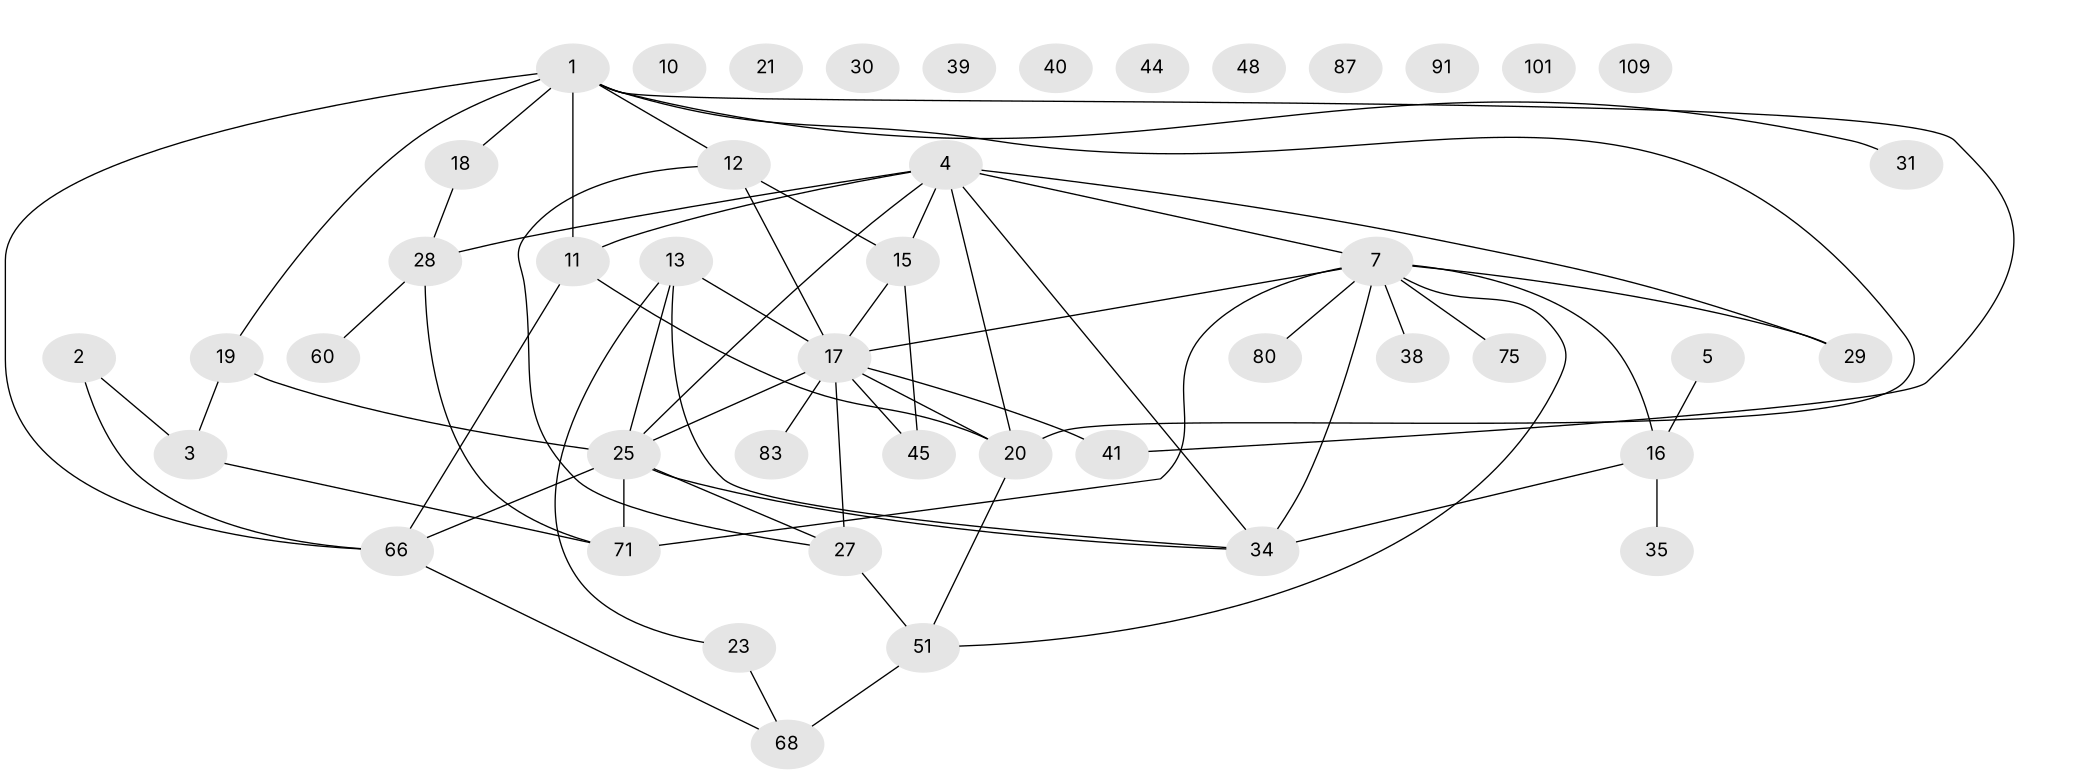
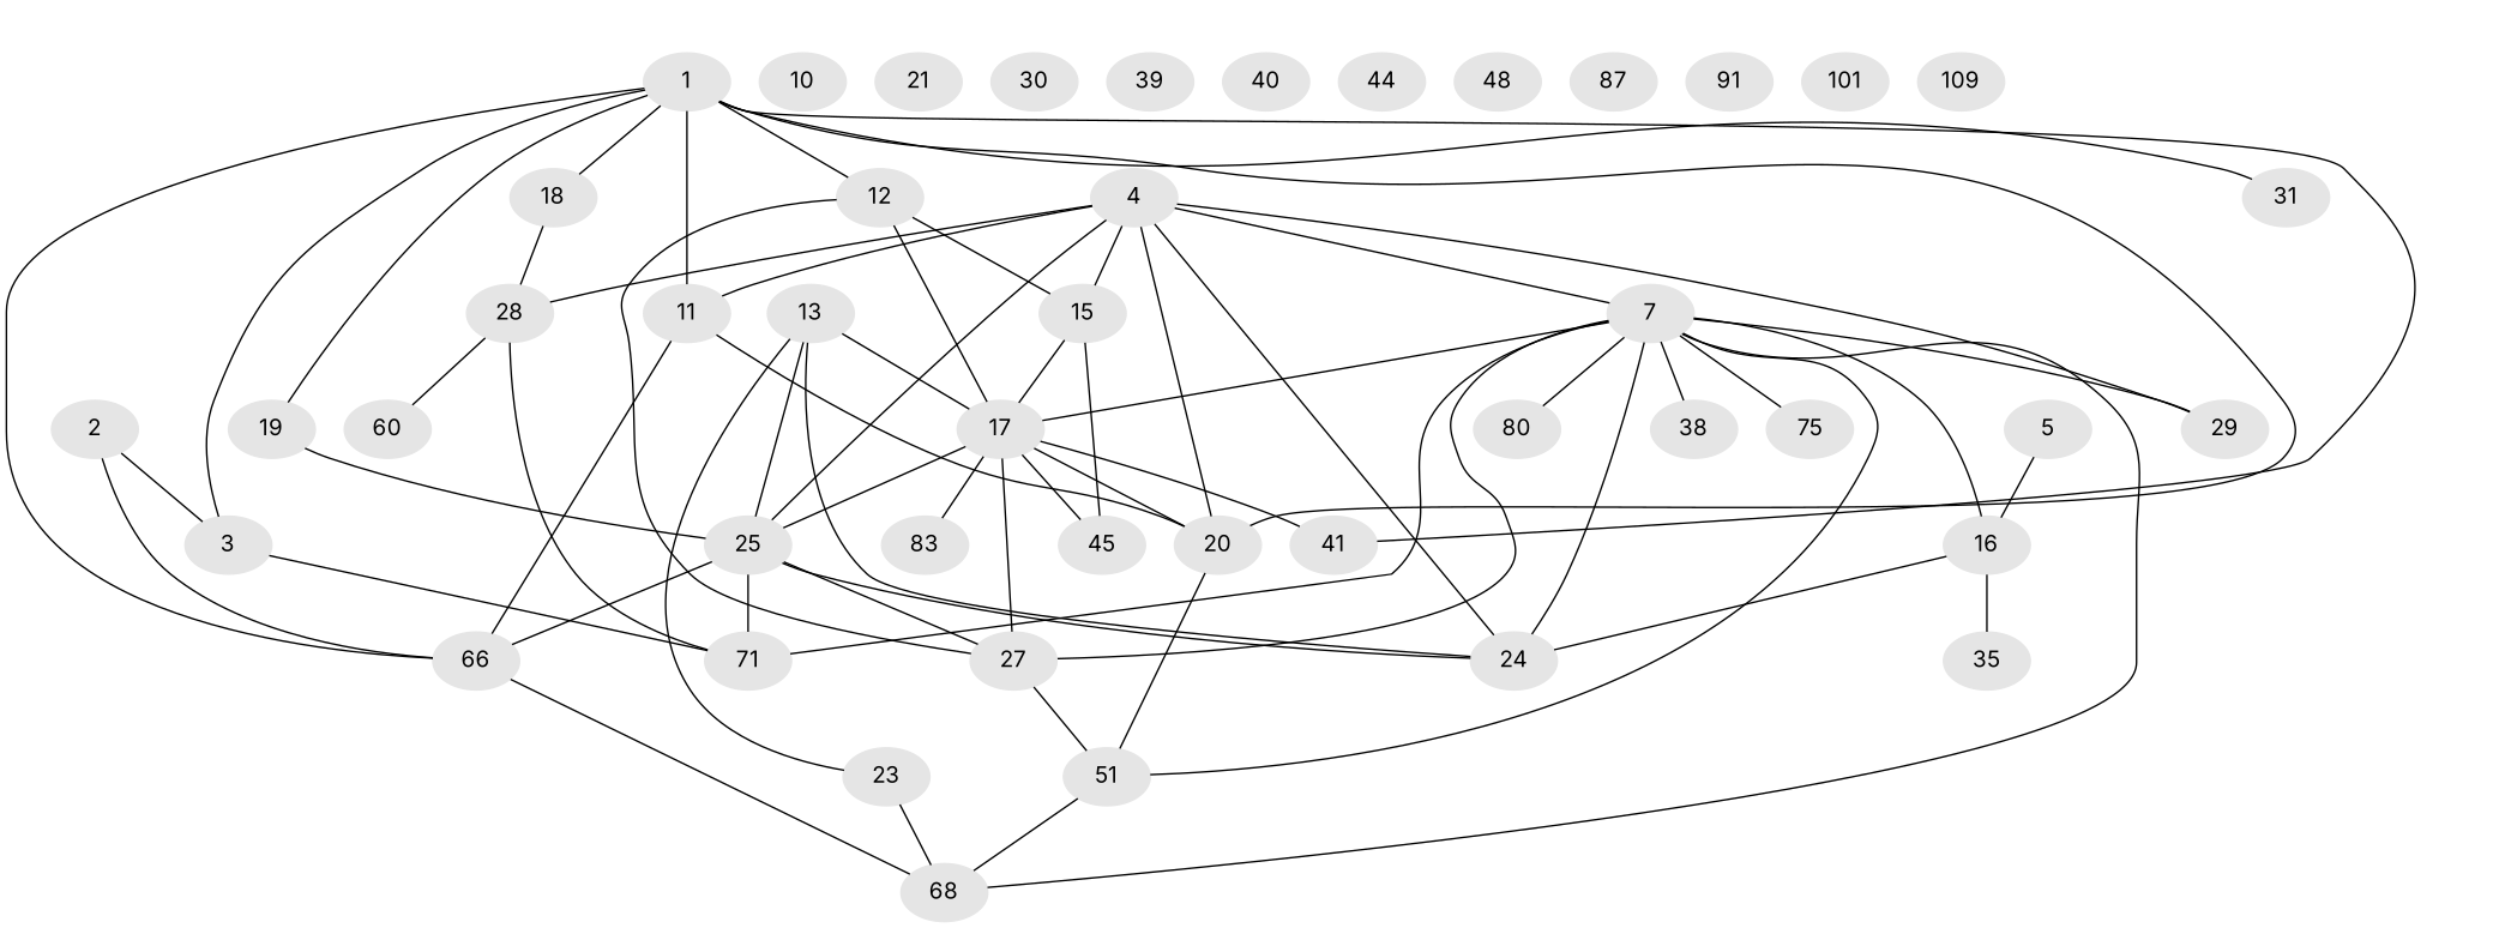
  graph {
    fontname=Inter
    node [color=gray90 fontname=Inter style=filled]
    edge [fontname=Inter]
    1 [super="+98+43+9"]
    3 [super="+113+8"]
    11 [super="+47"]
    12 [super="+14"]
    18 [super="+84"]
    19 [super="+86"]
    20 [super="+74"]
    31
    41 [super="+64"]
    66 [super="+100+67+69"]
    71 [super="+93"]
    15 [super="+82"]
    17 [super="+85+89+106"]
    27 [super="+59+33"]
    28 [super="+104+61+49"]
    25 [super="+26+32"]
    51 [super="+62"]
    68 [super="+103"]
    2
    4 [super="+81+88"]
    7 [super="+97+76+56"]
    29 [super="+65"]
-   34 [super="+37"]
+   34 [super="+37" label=24]
    16 [super="+54+24"]
    38
    75
    80
    45 [super="+90"]
    60
    5 [super="+58"]
    35
    83
    10
    13 [super="+22"]
    23
    21
    30
    39
    40 [super="+105"]
    44
    48
    87
    91
    101
    109
-   19 -- 3
+   1 -- 3
    1 -- 11
    1 -- 12
    1 -- 18
    1 -- 19
    1 -- 20
    1 -- 31
    1 -- 41
    1 -- 66
    3 -- 71
    11 -- 20
    11 -- 66
    12 -- 15
    12 -- 17
    12 -- 27
    18 -- 28
    19 -- 25
    20 -- 51
    66 -- 68
    15 -- 17
    15 -- 45
    17 -- 20
    17 -- 41
    17 -- 27
    17 -- 25 [weight=3]
    17 -- 45
    17 -- 83
    27 -- 51
    28 -- 71
    28 -- 60
    25 -- 66
    25 -- 71
    25 -- 27
    25 -- 34
    51 -- 68
    2 -- 3
    2 -- 66
    4 -- 11
    4 -- 20
    4 -- 15
    4 -- 28
    4 -- 25
    4 -- 7
    4 -- 29
    4 -- 34
    7 -- 71
    7 -- 17
+   7 -- 27
    7 -- 51
+   7 -- 68
    7 -- 29
    7 -- 34
    7 -- 16
    7 -- 38
    7 -- 75
    7 -- 80
    16 -- 34 [weight=2]
    16 -- 35
    5 -- 16
    13 -- 17
    13 -- 25
    13 -- 34
    13 -- 23
    23 -- 68
  }
